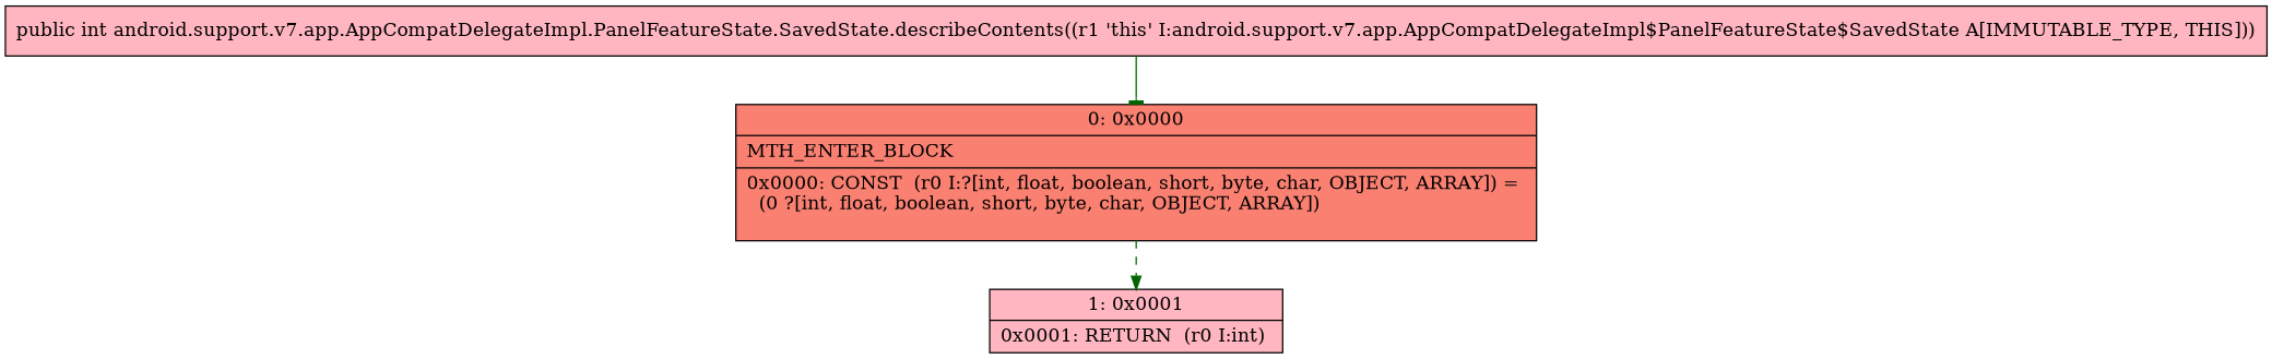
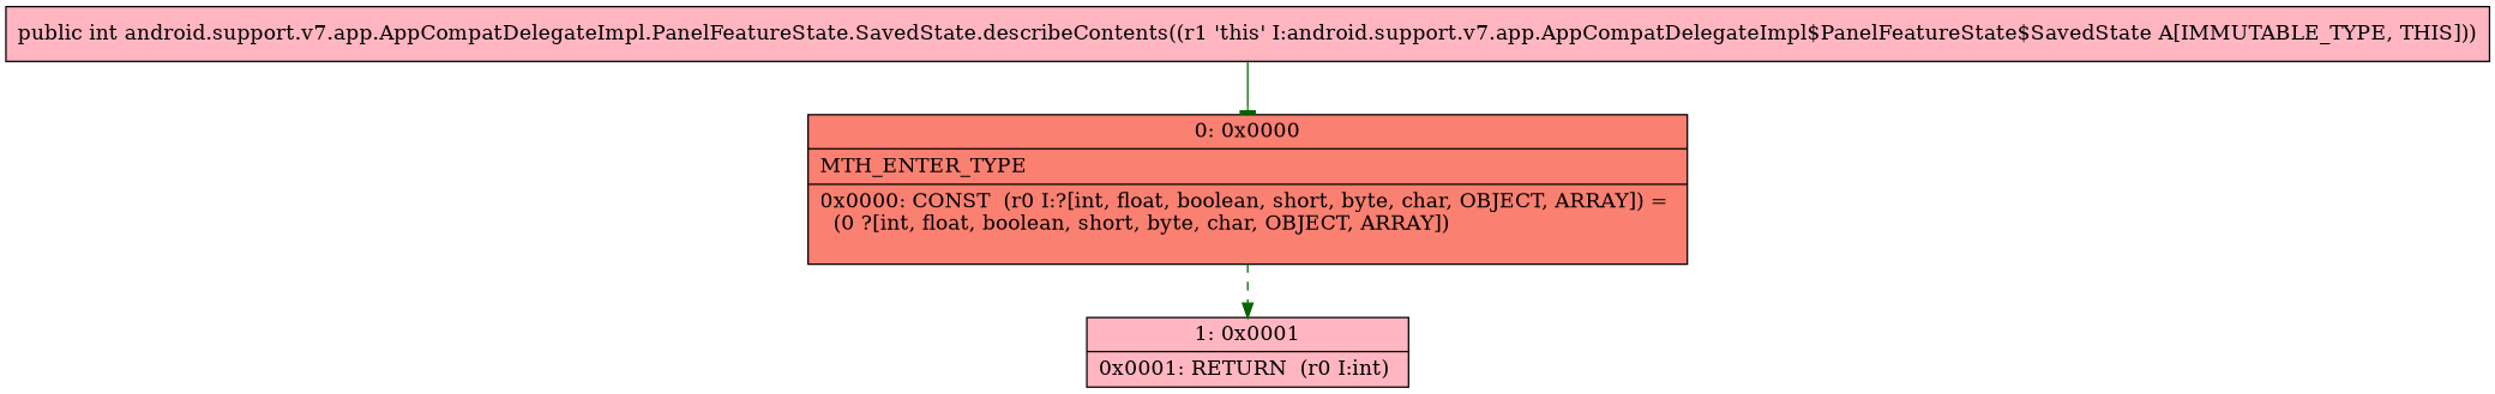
  digraph {
    node [shape=record style=filled fillcolor=lightpink]
    edge [color=darkgreen]
-   n1 [label="{0\:\ 0x0000|MTH_ENTER_BLOCK\l|0x0000: CONST  (r0 I:?[int, float, boolean, short, byte, char, OBJECT, ARRAY]) = \l  (0 ?[int, float, boolean, short, byte, char, OBJECT, ARRAY])\l \l}" fillcolor=salmon]
+   n1 [label="{0\:\ 0x0000|MTH_ENTER_TYPE\l|0x0000: CONST  (r0 I:?[int, float, boolean, short, byte, char, OBJECT, ARRAY]) = \l  (0 ?[int, float, boolean, short, byte, char, OBJECT, ARRAY])\l \l}" fillcolor=salmon]
    n2 [label="{1\:\ 0x0001|0x0001: RETURN  (r0 I:int) \l}"]
    n3 [label="{public int android.support.v7.app.AppCompatDelegateImpl.PanelFeatureState.SavedState.describeContents((r1 'this' I:android.support.v7.app.AppCompatDelegateImpl$PanelFeatureState$SavedState A[IMMUTABLE_TYPE, THIS])) }"]
    n1 -> n2 [style=dashed arrowhead=normal]
    n3 -> n1 [style=solid arrowhead=tee]
  }
